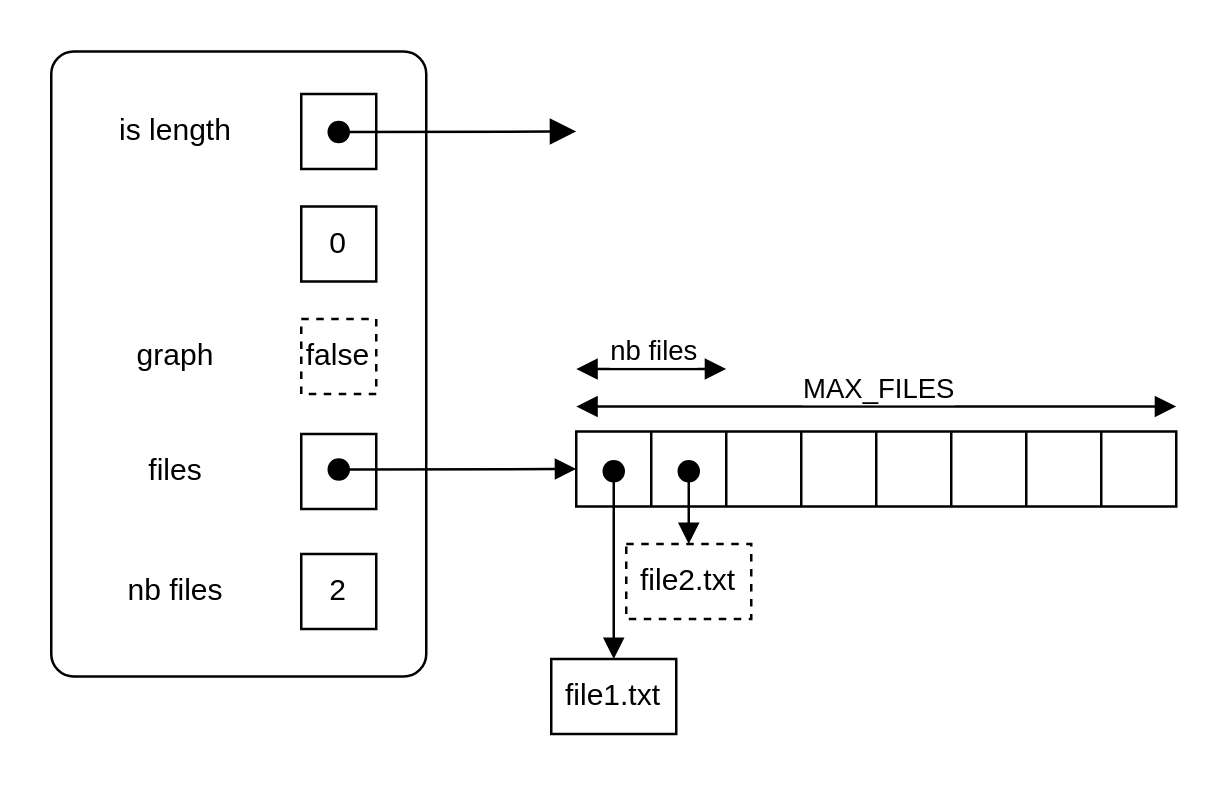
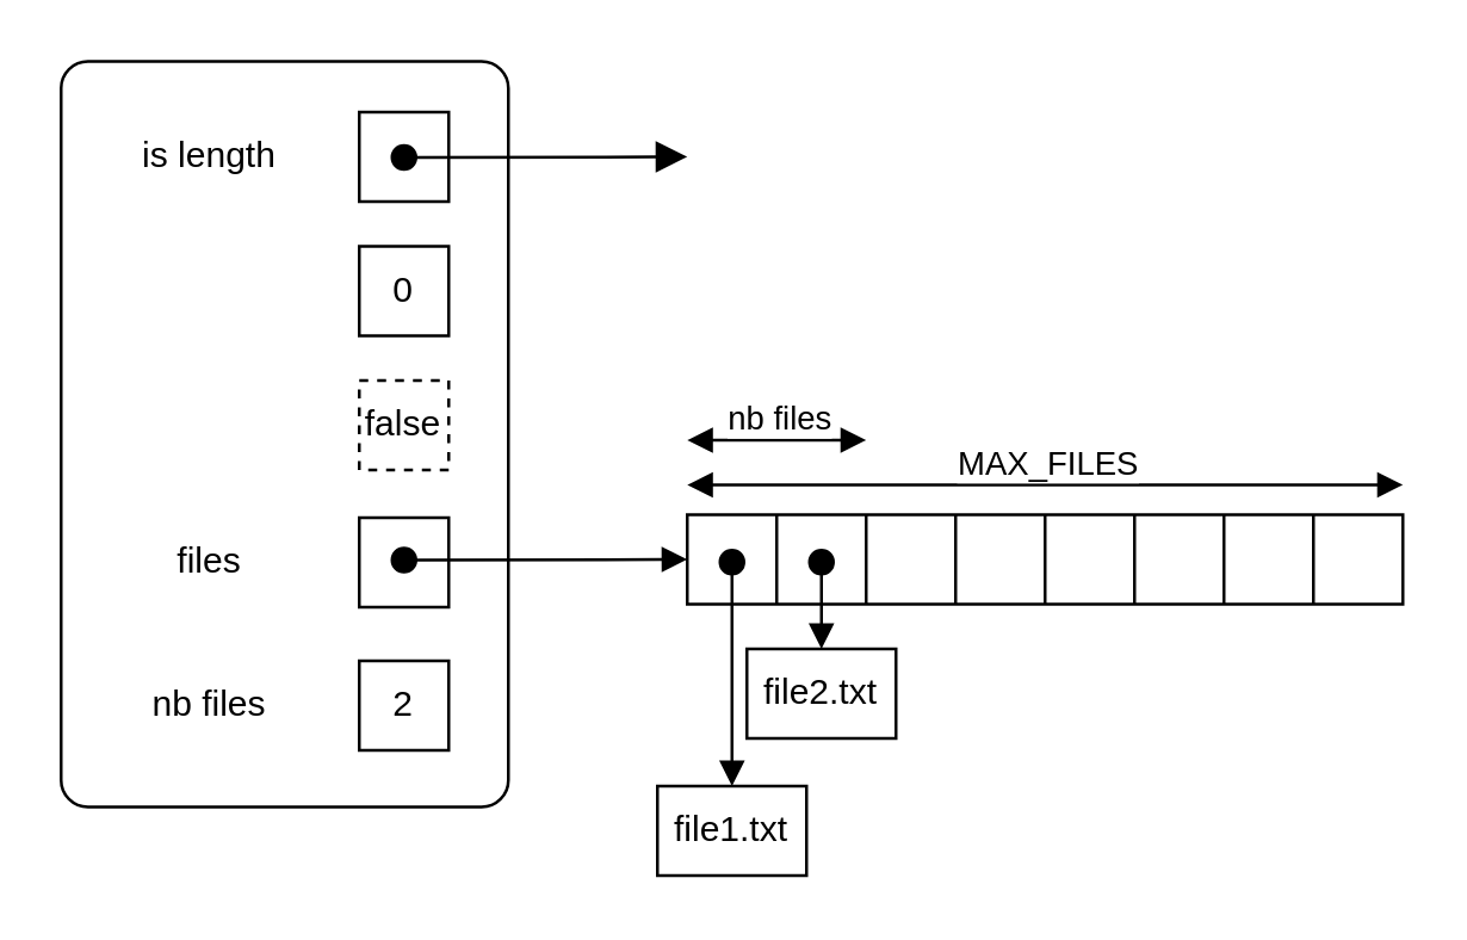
  <mxCell id="0" />
  <mxCell id="1" parent="0" />
  <mxCell id="2" value="" style="rounded=1;whiteSpace=wrap;html=1;arcSize=6;" parent="1" vertex="1"><mxGeometry x="20" y="20" width="150" height="250" as="geometry" /></mxCell>
  <mxCell id="3" value="" style="rounded=0;whiteSpace=wrap;html=1;" parent="1" vertex="1"><mxGeometry x="120" y="37" width="30" height="30" as="geometry" /></mxCell>
  <mxCell id="4" value="0" style="rounded=0;whiteSpace=wrap;html=1;" parent="1" vertex="1"><mxGeometry x="120" y="82" width="30" height="30" as="geometry" /></mxCell>
  <mxCell id="5" value="false" style="rounded=0;whiteSpace=wrap;html=1;dashed=1;" parent="1" vertex="1"><mxGeometry x="120" y="127" width="30" height="30" as="geometry" /></mxCell>
  <mxCell id="6" value="is length" style="text;html=1;align=center;verticalAlign=middle;whiteSpace=wrap;rounded=0;" parent="1" vertex="1"><mxGeometry x="20" y="37" width="100" height="30" as="geometry" /></mxCell>
  <mxCell id="7" value="&lt;div&gt;&lt;br&gt;&lt;/div&gt;&lt;div&gt;&lt;br&gt;&lt;/div&gt;" style="html=1;verticalAlign=bottom;startArrow=oval;startFill=1;endArrow=block;startSize=8;curved=0;rounded=0;flowAnimation=0;shadow=0;endSize=8;jumpStyle=none;jumpSize=7;targetPerimeterSpacing=0;" parent="1" edge="1"><mxGeometry x="-1" y="-5" width="60" relative="1" as="geometry"><mxPoint x="135" y="52.195" as="sourcePoint" /><mxPoint x="230" y="52" as="targetPoint" /><mxPoint as="offset" /></mxGeometry></mxCell>
- <mxCell id="8" value="graph" style="text;html=1;align=center;verticalAlign=middle;whiteSpace=wrap;rounded=0;" parent="1" vertex="1"><mxGeometry x="20" y="127" width="100" height="30" as="geometry" /></mxCell>
  <mxCell id="9" value="" style="rounded=0;whiteSpace=wrap;html=1;" parent="1" vertex="1"><mxGeometry x="120" y="173" width="30" height="30" as="geometry" /></mxCell>
  <mxCell id="10" value="files" style="text;html=1;align=center;verticalAlign=middle;whiteSpace=wrap;rounded=0;" parent="1" vertex="1"><mxGeometry x="20" y="173" width="100" height="30" as="geometry" /></mxCell>
  <mxCell id="11" value="&lt;div&gt;&lt;br&gt;&lt;/div&gt;&lt;div&gt;&lt;br&gt;&lt;/div&gt;" style="html=1;verticalAlign=bottom;startArrow=oval;startFill=1;endArrow=block;startSize=8;curved=0;rounded=0;" parent="1" edge="1"><mxGeometry x="-1" y="-5" width="60" relative="1" as="geometry"><mxPoint x="135" y="187.195" as="sourcePoint" /><mxPoint x="230" y="187" as="targetPoint" /><mxPoint as="offset" /></mxGeometry></mxCell>
  <mxCell id="12" value="" style="shape=table;startSize=0;container=1;collapsible=0;childLayout=tableLayout;fontSize=16;" parent="1" vertex="1"><mxGeometry x="230" y="172" width="240" height="30" as="geometry" /></mxCell>
  <mxCell id="13" value="" style="shape=tableRow;horizontal=0;startSize=0;swimlaneHead=0;swimlaneBody=0;strokeColor=inherit;top=0;left=0;bottom=0;right=0;collapsible=0;dropTarget=0;fillColor=none;points=[[0,0.5],[1,0.5]];portConstraint=eastwest;fontSize=16;" parent="12" vertex="1"><mxGeometry width="240" height="30" as="geometry" /></mxCell>
  <mxCell id="14" value="" style="shape=partialRectangle;html=1;whiteSpace=wrap;connectable=0;strokeColor=inherit;overflow=hidden;fillColor=none;top=0;left=0;bottom=0;right=0;pointerEvents=1;fontSize=16;" parent="13" vertex="1"><mxGeometry width="30" height="30" as="geometry"><mxRectangle width="30" height="30" as="alternateBounds" /></mxGeometry></mxCell>
  <mxCell id="15" value="" style="shape=partialRectangle;html=1;whiteSpace=wrap;connectable=0;strokeColor=inherit;overflow=hidden;fillColor=none;top=0;left=0;bottom=0;right=0;pointerEvents=1;fontSize=16;" parent="13" vertex="1"><mxGeometry x="30" width="30" height="30" as="geometry"><mxRectangle width="30" height="30" as="alternateBounds" /></mxGeometry></mxCell>
  <mxCell id="16" value="" style="shape=partialRectangle;html=1;whiteSpace=wrap;connectable=0;strokeColor=inherit;overflow=hidden;fillColor=none;top=0;left=0;bottom=0;right=0;pointerEvents=1;fontSize=16;" parent="13" vertex="1"><mxGeometry x="60" width="30" height="30" as="geometry"><mxRectangle width="30" height="30" as="alternateBounds" /></mxGeometry></mxCell>
  <mxCell id="17" style="shape=partialRectangle;html=1;whiteSpace=wrap;connectable=0;strokeColor=inherit;overflow=hidden;fillColor=none;top=0;left=0;bottom=0;right=0;pointerEvents=1;fontSize=16;" parent="13" vertex="1"><mxGeometry x="90" width="30" height="30" as="geometry"><mxRectangle width="30" height="30" as="alternateBounds" /></mxGeometry></mxCell>
  <mxCell id="18" style="shape=partialRectangle;html=1;whiteSpace=wrap;connectable=0;strokeColor=inherit;overflow=hidden;fillColor=none;top=0;left=0;bottom=0;right=0;pointerEvents=1;fontSize=16;" parent="13" vertex="1"><mxGeometry x="120" width="30" height="30" as="geometry"><mxRectangle width="30" height="30" as="alternateBounds" /></mxGeometry></mxCell>
  <mxCell id="19" style="shape=partialRectangle;html=1;whiteSpace=wrap;connectable=0;strokeColor=inherit;overflow=hidden;fillColor=none;top=0;left=0;bottom=0;right=0;pointerEvents=1;fontSize=16;" parent="13" vertex="1"><mxGeometry x="150" width="30" height="30" as="geometry"><mxRectangle width="30" height="30" as="alternateBounds" /></mxGeometry></mxCell>
  <mxCell id="20" style="shape=partialRectangle;html=1;whiteSpace=wrap;connectable=0;strokeColor=inherit;overflow=hidden;fillColor=none;top=0;left=0;bottom=0;right=0;pointerEvents=1;fontSize=16;" parent="13" vertex="1"><mxGeometry x="180" width="30" height="30" as="geometry"><mxRectangle width="30" height="30" as="alternateBounds" /></mxGeometry></mxCell>
  <mxCell id="21" style="shape=partialRectangle;html=1;whiteSpace=wrap;connectable=0;strokeColor=inherit;overflow=hidden;fillColor=none;top=0;left=0;bottom=0;right=0;pointerEvents=1;fontSize=16;" parent="13" vertex="1"><mxGeometry x="210" width="30" height="30" as="geometry"><mxRectangle width="30" height="30" as="alternateBounds" /></mxGeometry></mxCell>
  <mxCell id="22" value="" style="endArrow=block;startArrow=block;endFill=1;startFill=1;html=1;rounded=0;labelPosition=center;verticalLabelPosition=top;align=center;verticalAlign=top;spacingTop=5;" parent="1" edge="1"><mxGeometry width="160" relative="1" as="geometry"><mxPoint x="230" y="147" as="sourcePoint" /><mxPoint x="290" y="147" as="targetPoint" /></mxGeometry></mxCell>
  <mxCell id="23" value="nb files" style="edgeLabel;html=1;align=center;verticalAlign=middle;resizable=0;points=[];" parent="22" vertex="1" connectable="0"><mxGeometry relative="1" as="geometry"><mxPoint y="-8" as="offset" /></mxGeometry></mxCell>
  <mxCell id="24" value="" style="endArrow=block;startArrow=block;endFill=1;startFill=1;html=1;rounded=0;labelPosition=center;verticalLabelPosition=top;align=center;verticalAlign=top;spacingTop=5;" parent="1" edge="1"><mxGeometry width="160" relative="1" as="geometry"><mxPoint x="230" y="162" as="sourcePoint" /><mxPoint x="470" y="162" as="targetPoint" /></mxGeometry></mxCell>
  <mxCell id="25" value="MAX_FILES" style="edgeLabel;html=1;align=center;verticalAlign=middle;resizable=0;points=[];" parent="24" vertex="1" connectable="0"><mxGeometry relative="1" as="geometry"><mxPoint y="-8" as="offset" /></mxGeometry></mxCell>
  <mxCell id="26" value="2" style="rounded=0;whiteSpace=wrap;html=1;" parent="1" vertex="1"><mxGeometry x="120" y="221" width="30" height="30" as="geometry" /></mxCell>
  <mxCell id="27" value="nb files" style="text;html=1;align=center;verticalAlign=middle;whiteSpace=wrap;rounded=0;" parent="1" vertex="1"><mxGeometry x="20" y="221" width="100" height="30" as="geometry" /></mxCell>
  <mxCell id="28" value="&lt;div&gt;&lt;br&gt;&lt;/div&gt;&lt;div&gt;&lt;br&gt;&lt;/div&gt;" style="html=1;verticalAlign=bottom;startArrow=oval;startFill=1;endArrow=block;startSize=8;curved=0;rounded=0;entryX=0.5;entryY=0;entryDx=0;entryDy=0;" parent="1" target="29" edge="1"><mxGeometry x="-1" y="-5" width="60" relative="1" as="geometry"><mxPoint x="245" y="187.925" as="sourcePoint" /><mxPoint x="245" y="288.07" as="targetPoint" /><mxPoint as="offset" /></mxGeometry></mxCell>
  <mxCell id="29" value="file1.txt" style="rounded=0;whiteSpace=wrap;html=1;" parent="1" vertex="1"><mxGeometry x="220" y="263" width="50" height="30" as="geometry" /></mxCell>
  <mxCell id="30" value="&lt;div&gt;&lt;br&gt;&lt;/div&gt;&lt;div&gt;&lt;br&gt;&lt;/div&gt;" style="html=1;verticalAlign=bottom;startArrow=oval;startFill=1;endArrow=block;startSize=8;curved=0;rounded=0;entryX=0.5;entryY=0;entryDx=0;entryDy=0;" parent="1" target="31" edge="1"><mxGeometry x="-1" y="-5" width="60" relative="1" as="geometry"><mxPoint x="275" y="187.925" as="sourcePoint" /><mxPoint x="275" y="288.07" as="targetPoint" /><mxPoint as="offset" /></mxGeometry></mxCell>
- <mxCell id="31" value="file2.txt" style="rounded=0;whiteSpace=wrap;html=1;dashed=1;" parent="1" vertex="1"><mxGeometry x="250" y="217" width="50" height="30" as="geometry" /></mxCell>
+ <mxCell id="31" value="file2.txt" style="rounded=0;whiteSpace=wrap;html=1;" parent="1" vertex="1"><mxGeometry x="250" y="217" width="50" height="30" as="geometry" /></mxCell>
